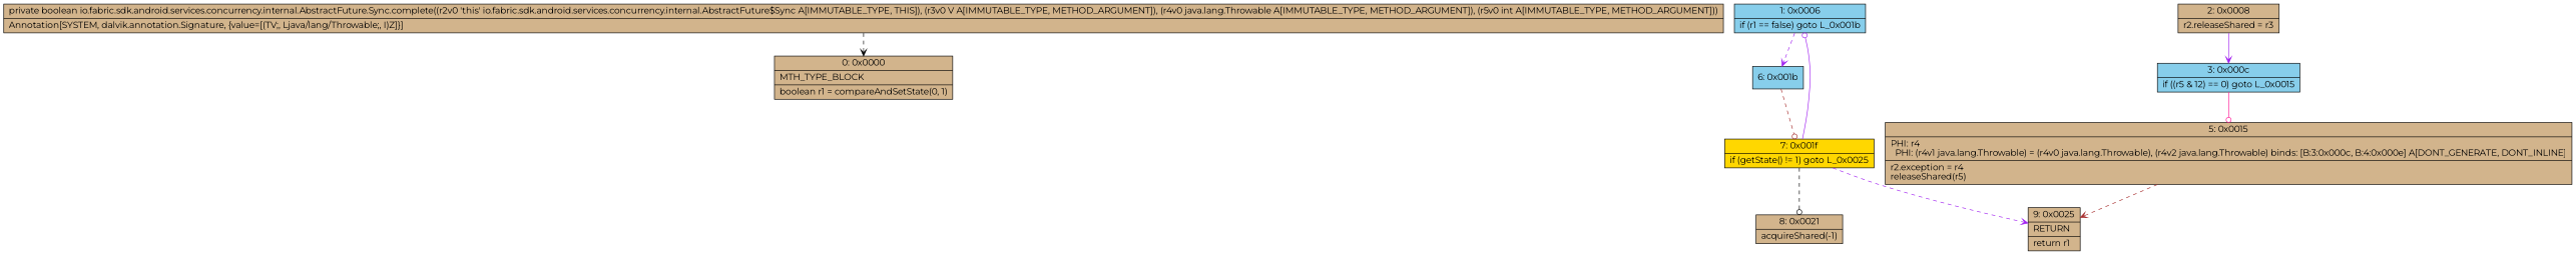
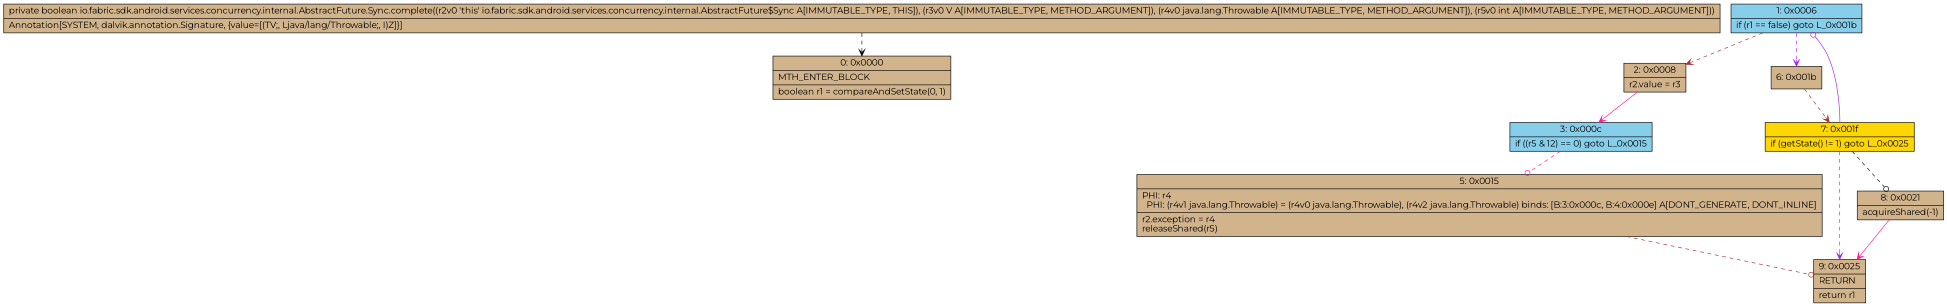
  digraph {
    fontname=Montserrat
    node [fillcolor=tan fontname=Montserrat shape=record style=filled]
    edge [arrowhead=vee color=purple fontname=Montserrat style=dashed]
-   n1 [label="{0\:\ 0x0000|MTH_TYPE_BLOCK\l|boolean r1 = compareAndSetState(0, 1)\l}"]
+   n1 [label="{0\:\ 0x0000|MTH_ENTER_BLOCK\l|boolean r1 = compareAndSetState(0, 1)\l}"]
    n2 [fillcolor=skyblue label="{1\:\ 0x0006|if (r1 == false) goto L_0x001b\l}"]
-   n3 [label="{2\:\ 0x0008|r2.releaseShared = r3\l}"]
-   n4 [fillcolor=skyblue label="{6\:\ 0x001b}"]
+   n3 [label="{2\:\ 0x0008|r2.value = r3\l}"]
+   n4 [label="{6\:\ 0x001b}"]
    n5 [fillcolor=skyblue label="{3\:\ 0x000c|if ((r5 & 12) == 0) goto L_0x0015\l}"]
    n6 [fillcolor=gold label="{7\:\ 0x001f|if (getState() != 1) goto L_0x0025\l}"]
    n7 [label="{5\:\ 0x0015|PHI: r4 \l  PHI: (r4v1 java.lang.Throwable) = (r4v0 java.lang.Throwable), (r4v2 java.lang.Throwable) binds: [B:3:0x000c, B:4:0x000e] A[DONT_GENERATE, DONT_INLINE]\l|r2.exception = r4\lreleaseShared(r5)\l}"]
    n8 [label="{9\:\ 0x0025|RETURN\l|return r1\l}"]
    n9 [label="{8\:\ 0x0021|acquireShared(\-1)\l}"]
    n10 [label="{private boolean io.fabric.sdk.android.services.concurrency.internal.AbstractFuture.Sync.complete((r2v0 'this' io.fabric.sdk.android.services.concurrency.internal.AbstractFuture$Sync A[IMMUTABLE_TYPE, THIS]), (r3v0 V A[IMMUTABLE_TYPE, METHOD_ARGUMENT]), (r4v0 java.lang.Throwable A[IMMUTABLE_TYPE, METHOD_ARGUMENT]), (r5v0 int A[IMMUTABLE_TYPE, METHOD_ARGUMENT]))  | Annotation[SYSTEM, dalvik.annotation.Signature, \{value=[(TV;, Ljava\/lang\/Throwable;, I)Z]\}]\l}"]
+   n2 -> n3 [color=brown]
    n2 -> n4
-   n3 -> n5 [style=solid]
-   n4 -> n6 [arrowhead=odot color=brown]
-   n5 -> n7 [arrowhead=odot color=deeppink style=solid]
+   n3 -> n5 [color=deeppink style=solid]
+   n4 -> n6 [color=brown]
+   n5 -> n7 [arrowhead=odot color=deeppink]
    n6 -> n2 [arrowhead=odot style=solid]
    n6 -> n8
    n6 -> n9 [arrowhead=odot color=black]
-   n7 -> n8 [color=brown]
+   n7 -> n8 [arrowhead=odot color=brown]
+   n9 -> n8 [color=deeppink style=solid]
    n10 -> n1 [color=black]
  }
